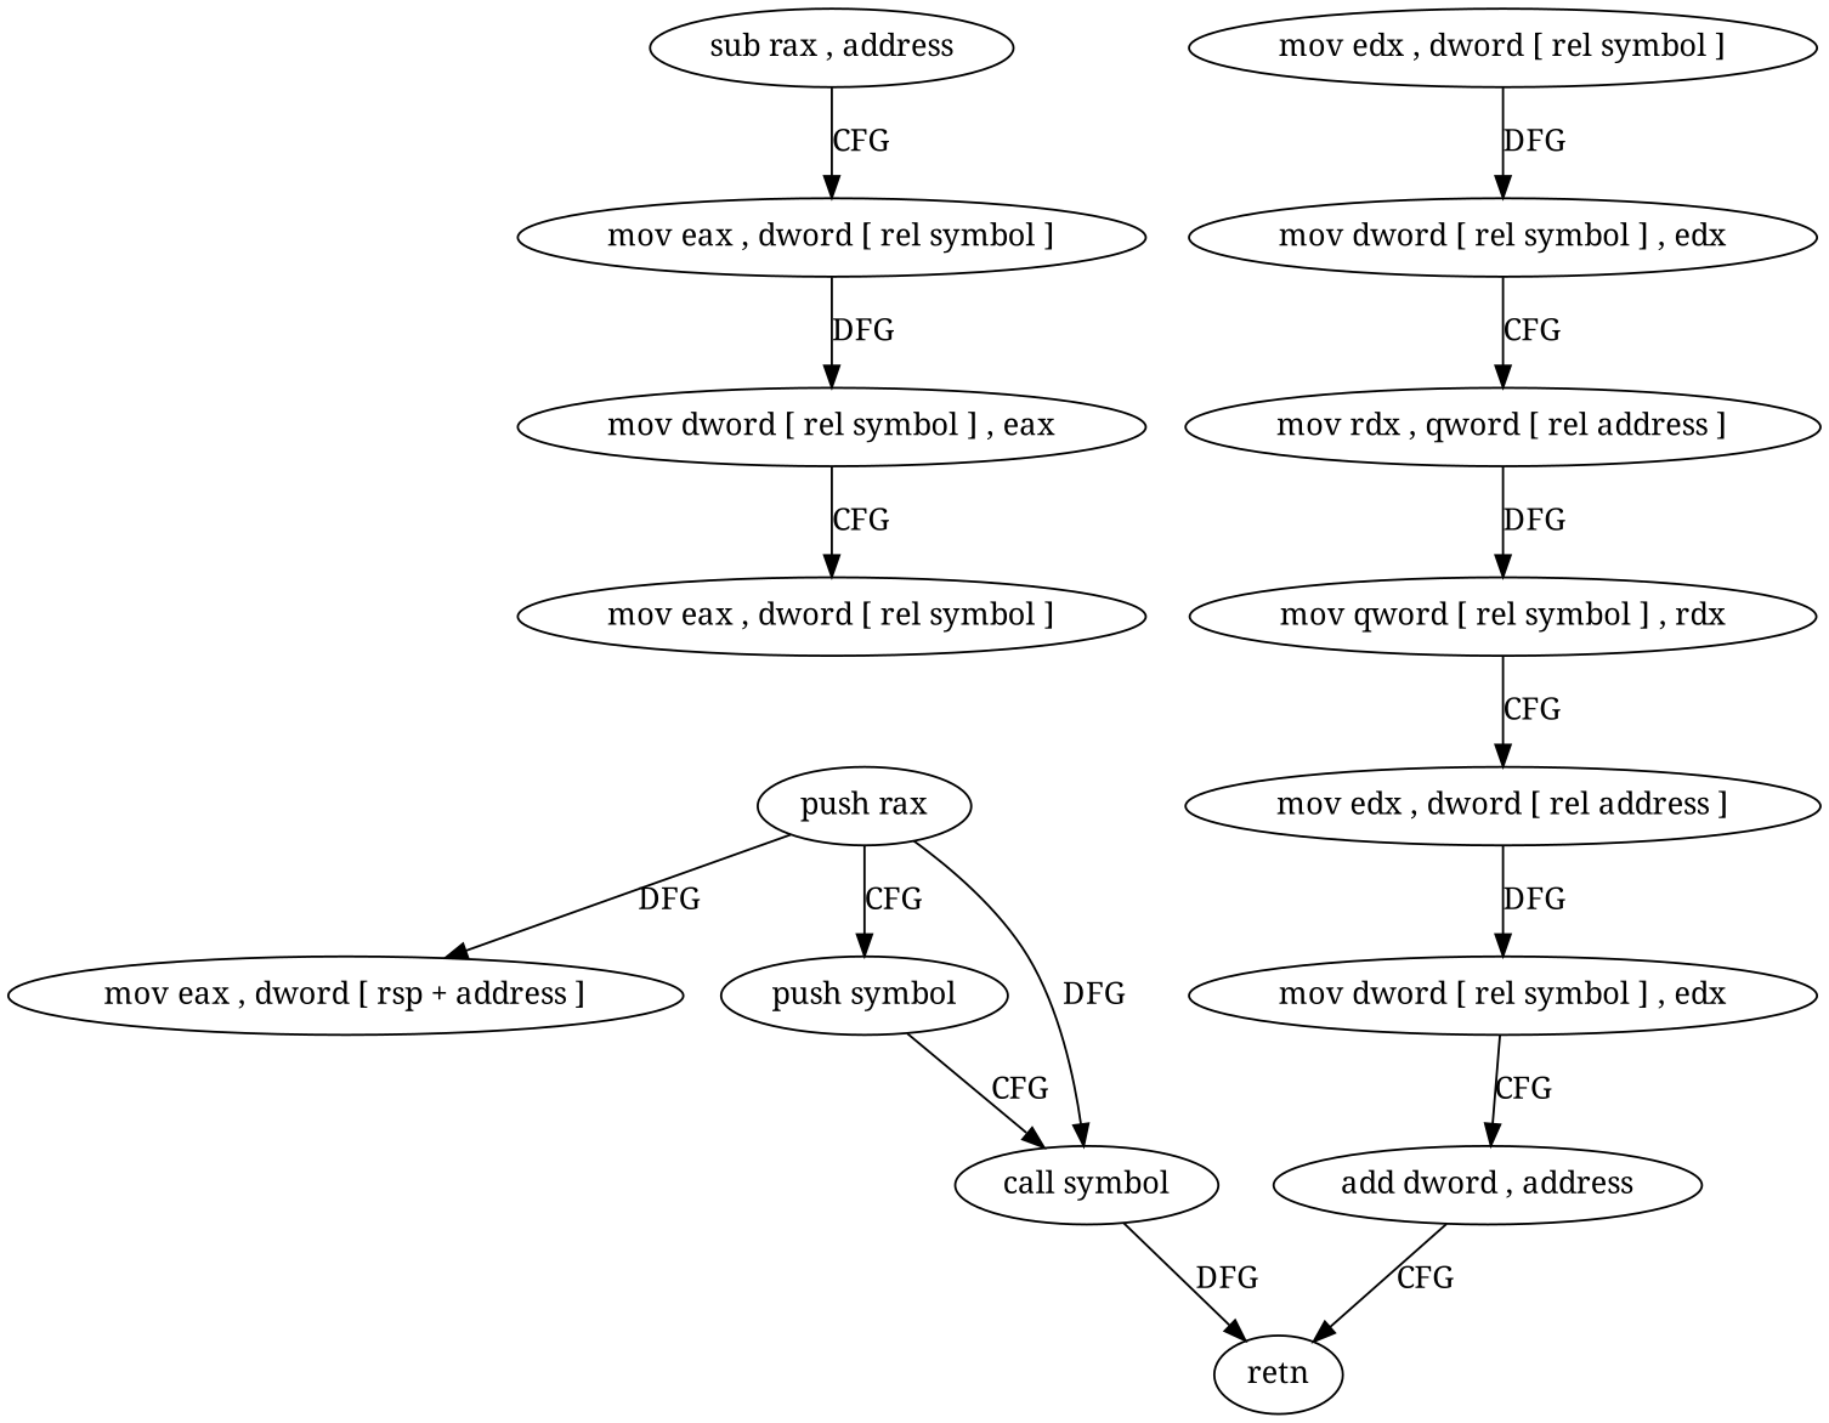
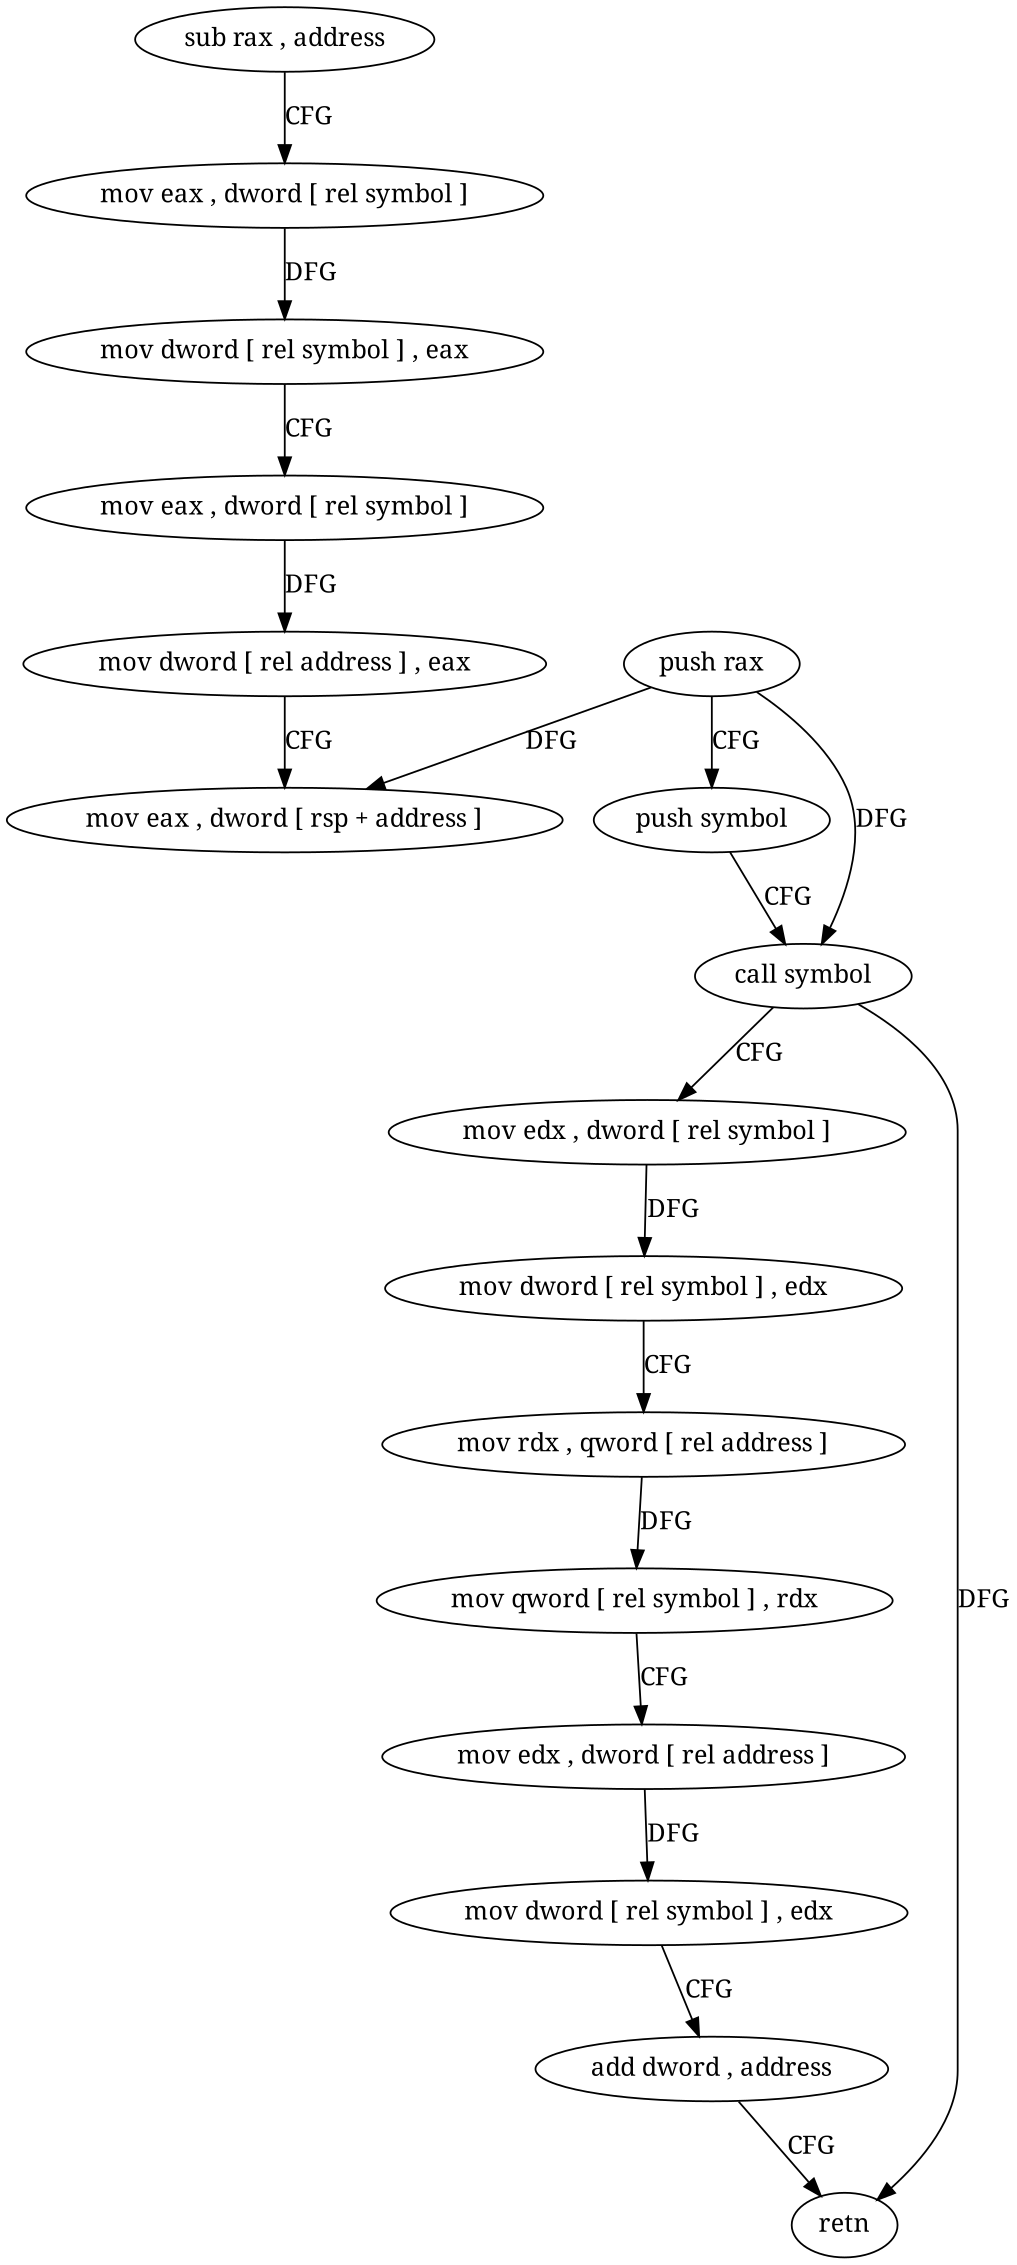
  digraph {
    fontname="Noto Serif"
    node [fontname="Noto Serif"]
    edge [fontname="Noto Serif"]
    n1 [label="sub rax , address"]
    n2 [label="mov eax , dword [ rel symbol ]"]
    n3 [label="mov dword [ rel symbol ] , eax"]
    n4 [label="mov eax , dword [ rel symbol ]"]
+   n5 [label="mov dword [ rel address ] , eax"]
    n6 [label="mov eax , dword [ rsp + address ]"]
    n7 [label="push rax"]
    n8 [label="push symbol"]
    n9 [label="call symbol"]
    n10 [label="mov edx , dword [ rel symbol ]"]
    n11 [label=retn]
    n12 [label="mov dword [ rel symbol ] , edx"]
    n13 [label="mov rdx , qword [ rel address ]"]
    n14 [label="mov qword [ rel symbol ] , rdx"]
    n15 [label="mov edx , dword [ rel address ]"]
    n16 [label="mov dword [ rel symbol ] , edx"]
    n17 [label="add dword , address"]
    n1 -> n2 [label=CFG]
    n2 -> n3 [label=DFG]
    n3 -> n4 [label=CFG]
+   n4 -> n5 [label=DFG]
+   n5 -> n6 [label=CFG]
    n7 -> n6 [label=DFG]
    n7 -> n8 [label=CFG]
    n7 -> n9 [label=DFG]
    n8 -> n9 [label=CFG]
+   n9 -> n10 [label=CFG]
    n9 -> n11 [label=DFG]
    n10 -> n12 [label=DFG]
    n12 -> n13 [label=CFG]
    n13 -> n14 [label=DFG]
    n14 -> n15 [label=CFG]
    n15 -> n16 [label=DFG]
    n16 -> n17 [label=CFG]
    n17 -> n11 [label=CFG]
  }
